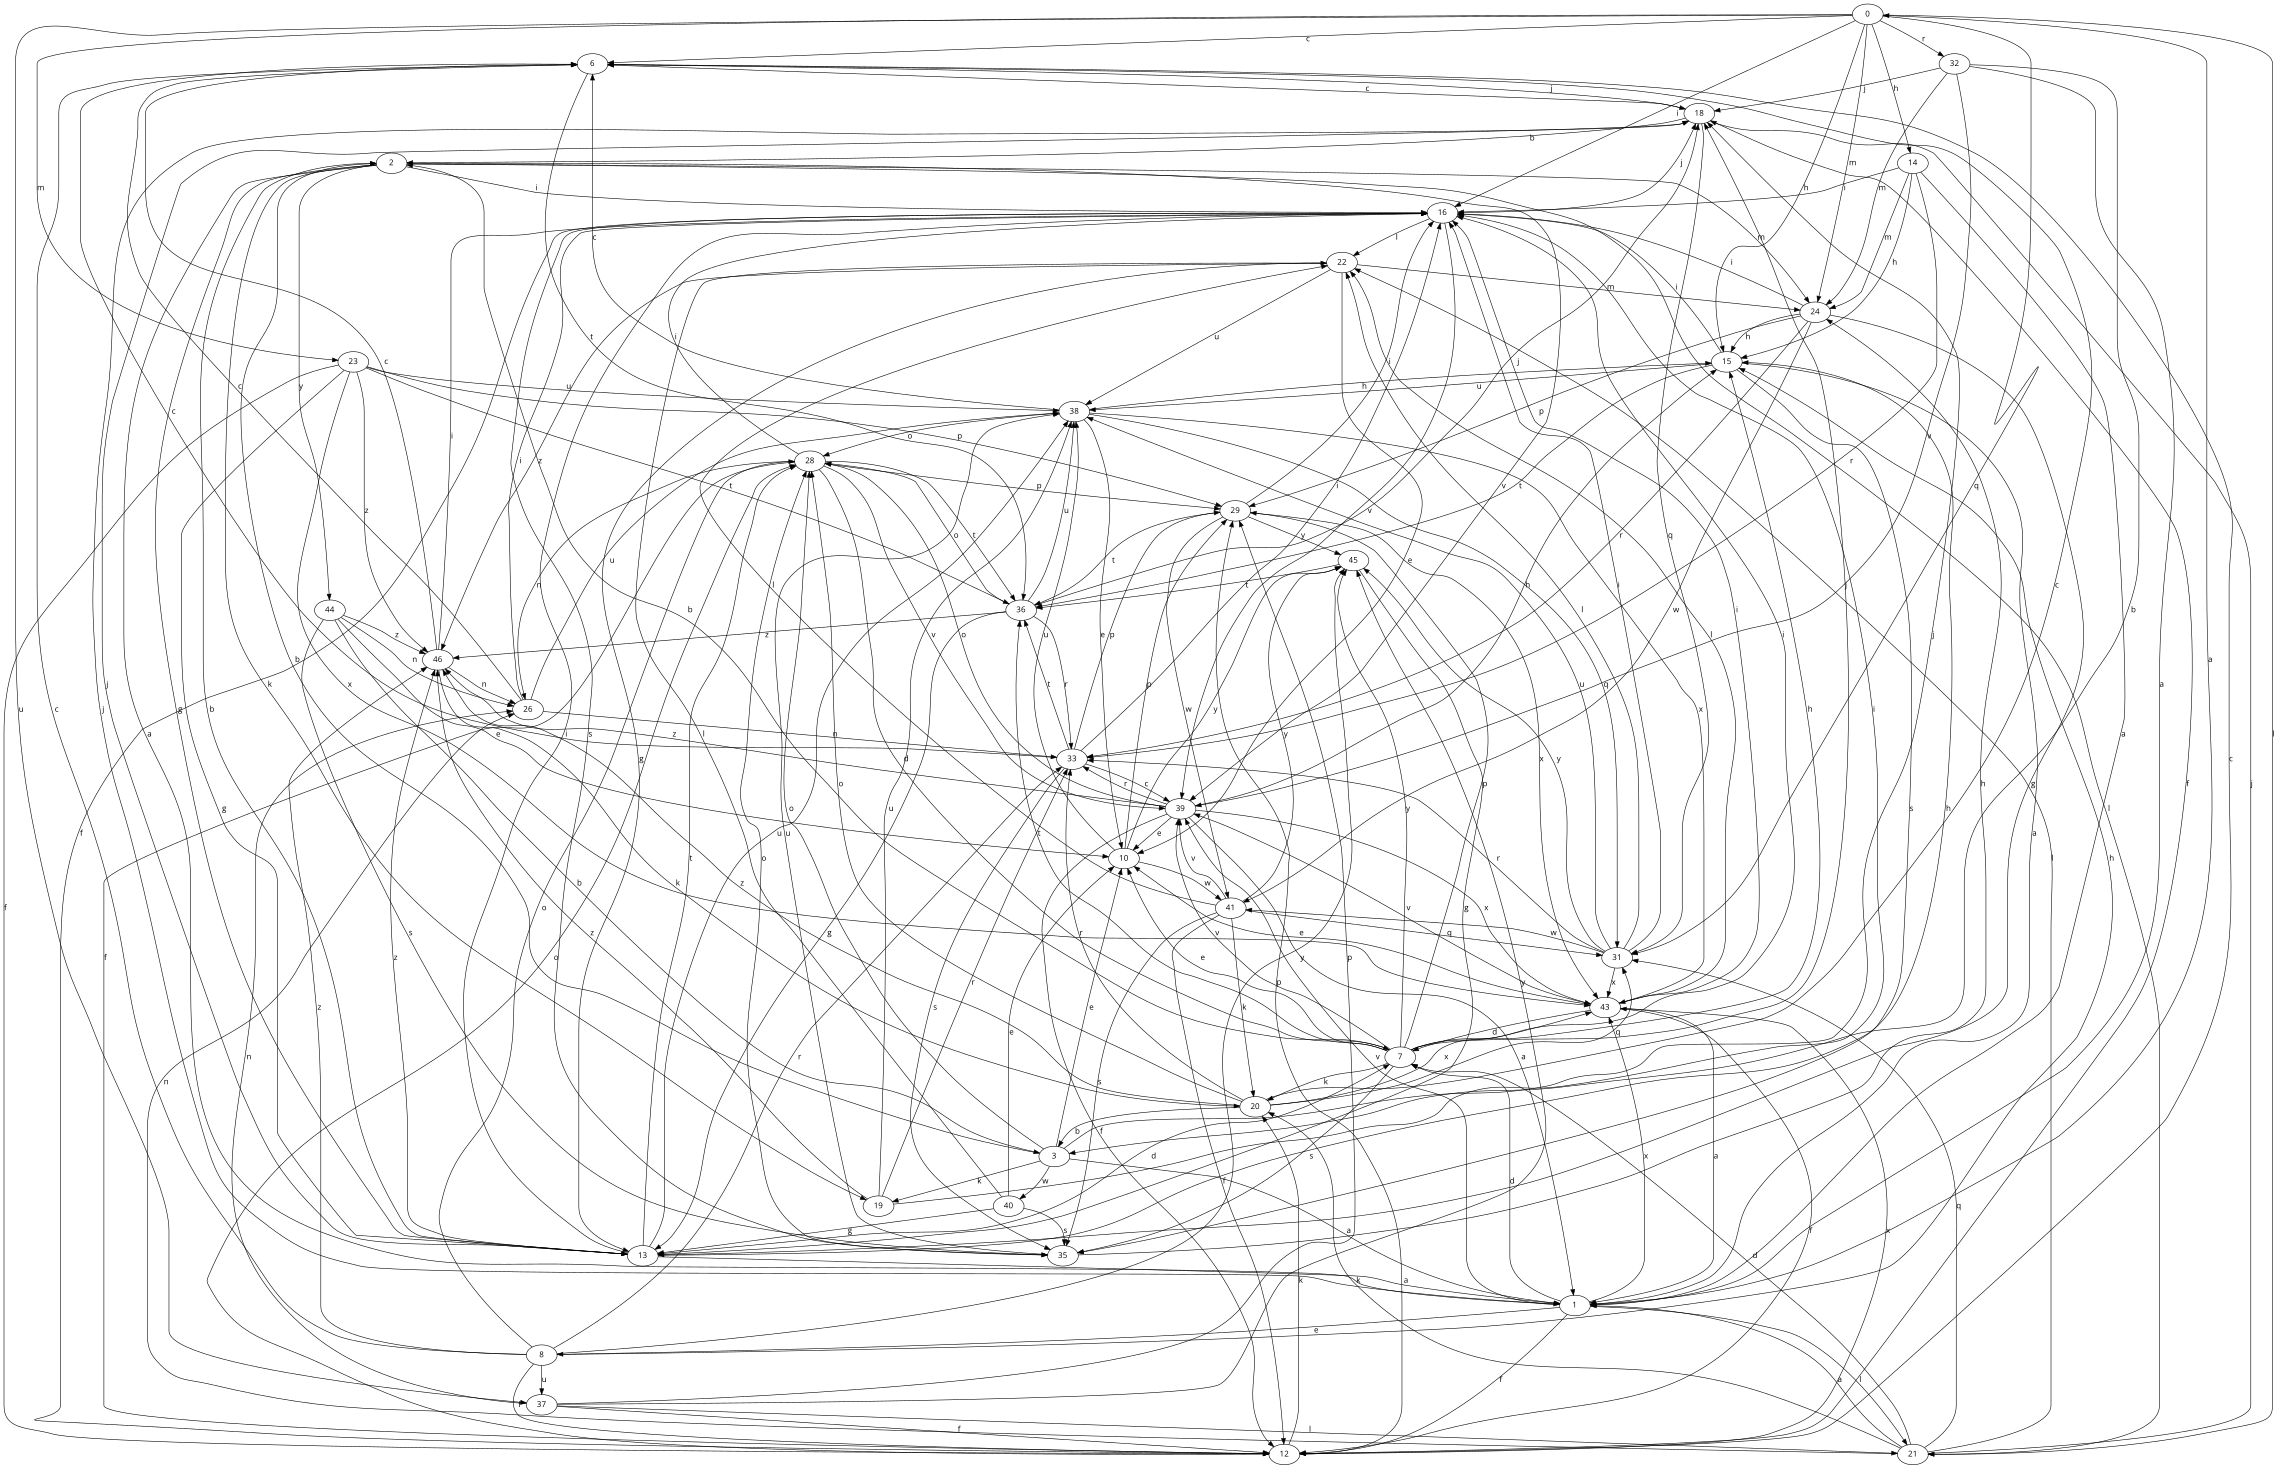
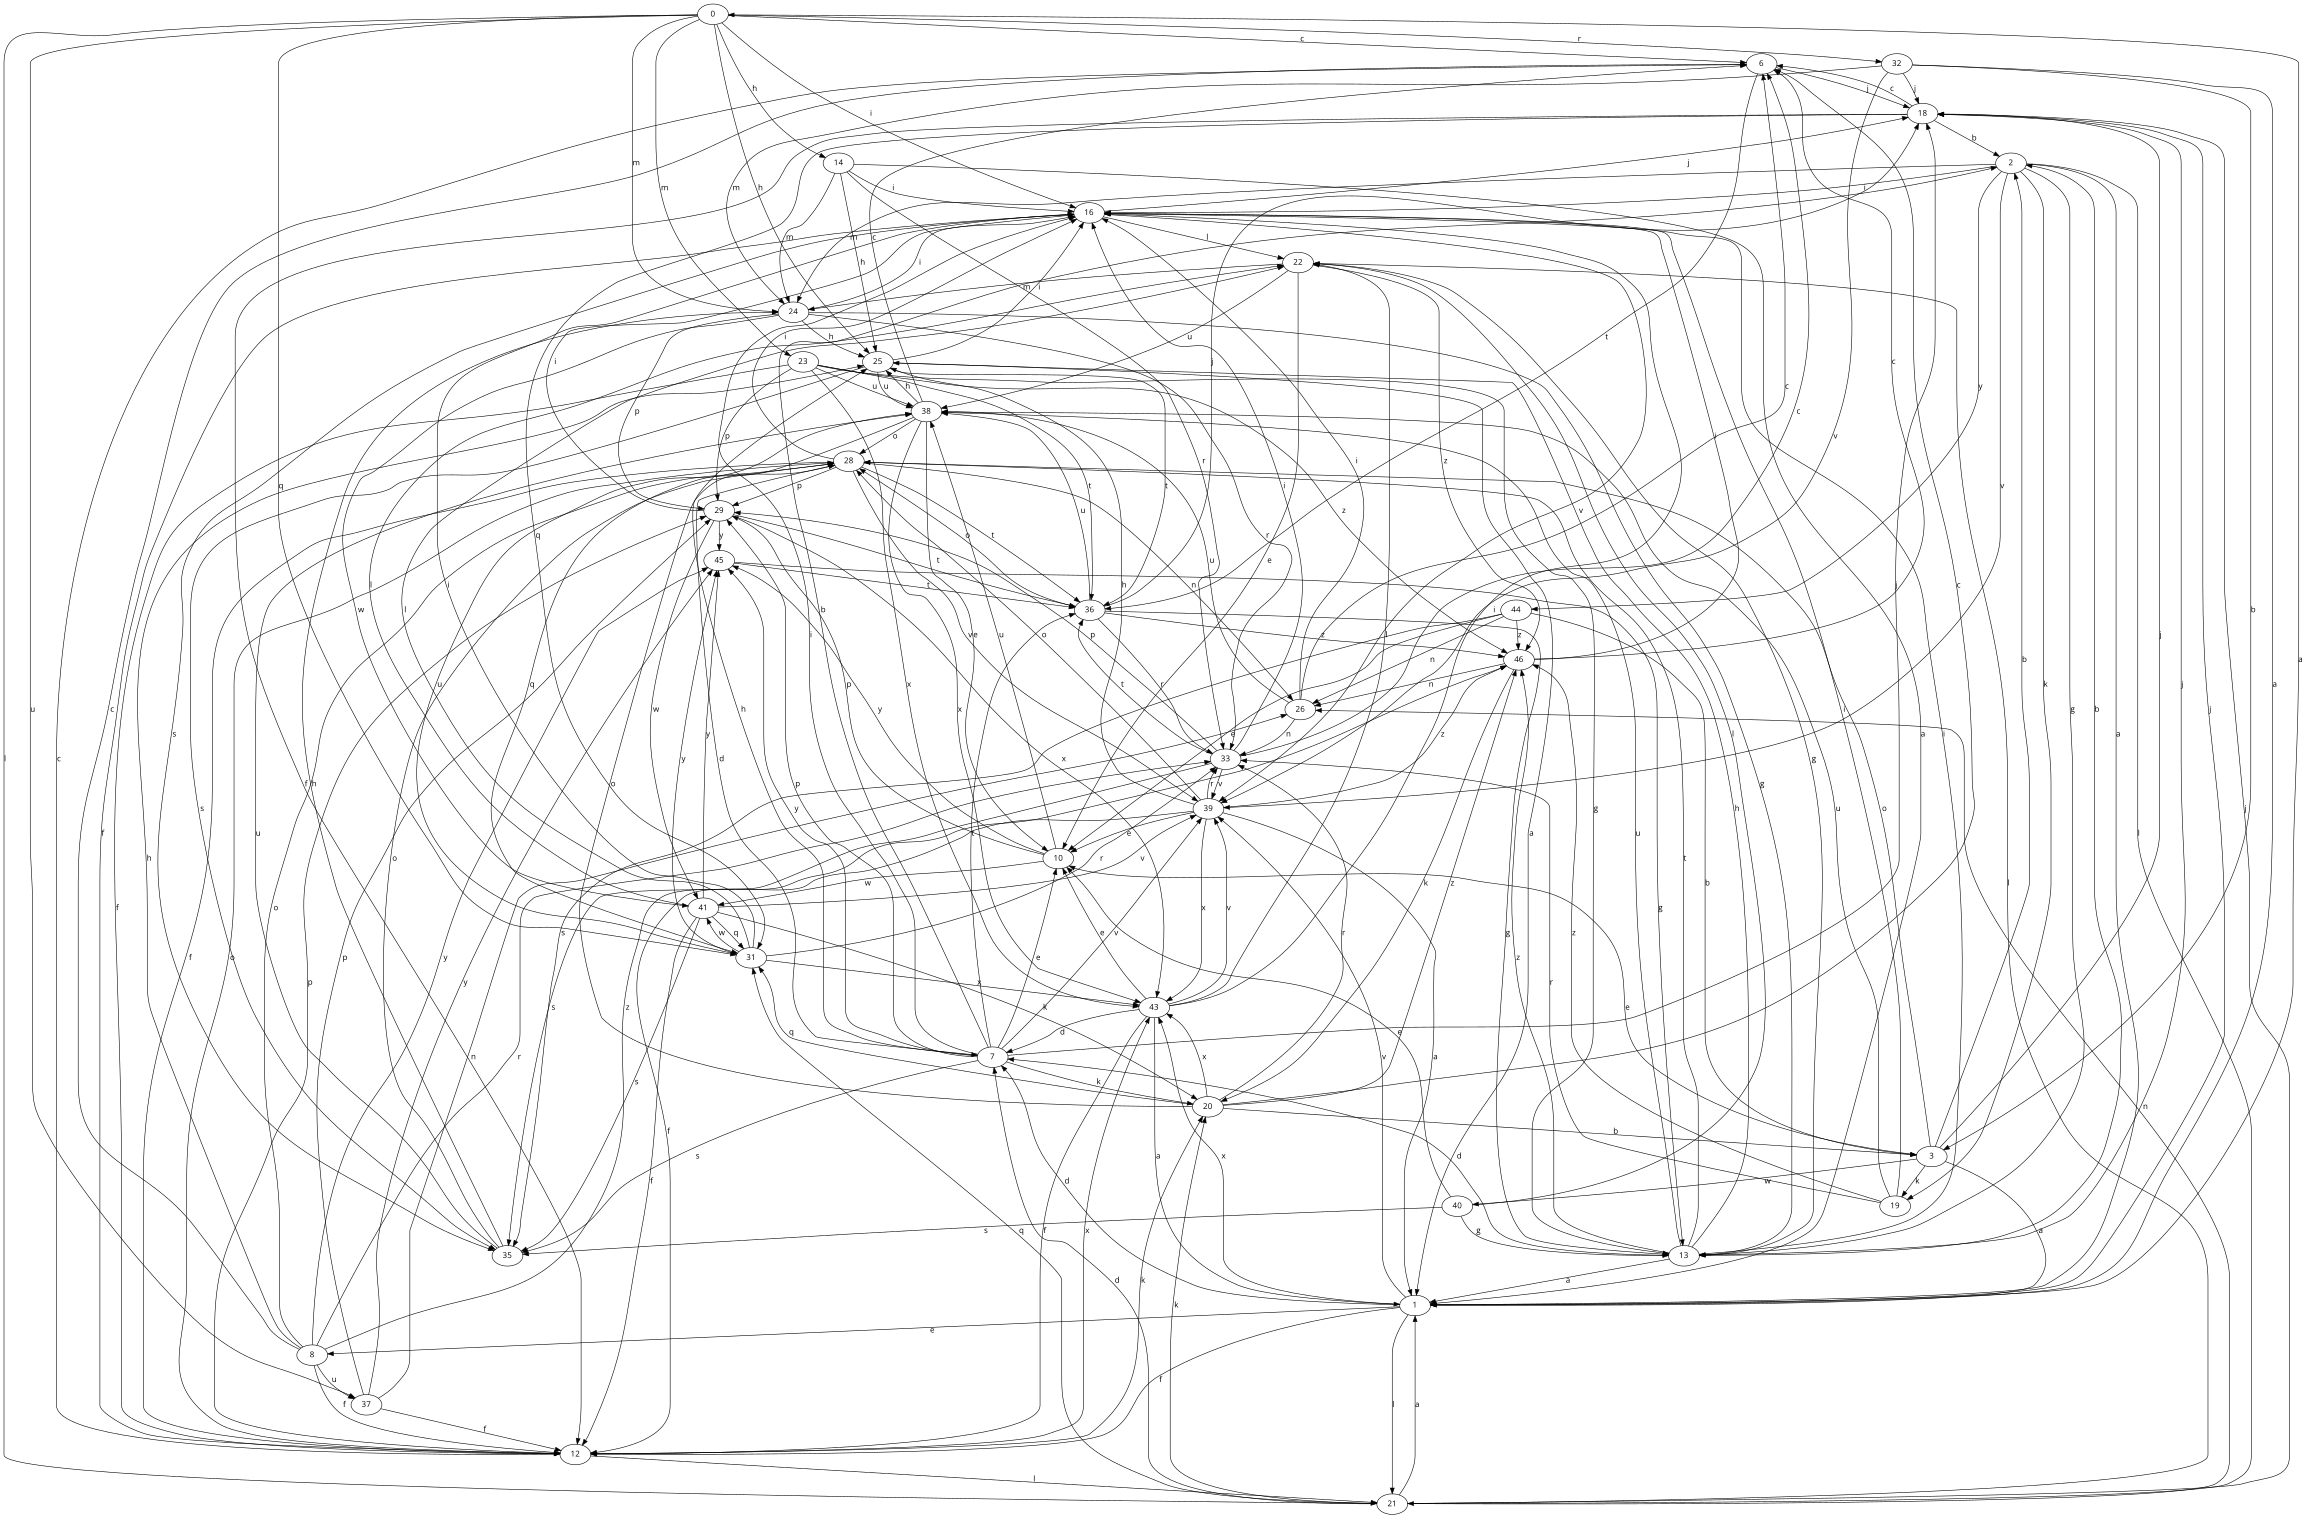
  strict digraph {
    fontname="Open Sans"
    node [fontname="Open Sans"]
    edge [fontname="Open Sans"]
    0
    6
    14
-   15
+   15 [label=25]
    16
    21
    23
    24
    31
    32
    37
    18
    36
    1
    33
    35
    38
    12
    39
    22
    7
    20
    26
    43
    13
    29
    46
    41
    45
    3
    8
    2
    10
    28
    19
    44
    40
    0 -> 6 [label=c]
    0 -> 14 [label=h]
    0 -> 15 [label=h]
    0 -> 16 [label=i]
    0 -> 21 [label=l]
    0 -> 23 [label=m]
    0 -> 24 [label=m]
    0 -> 31 [label=q]
    0 -> 32 [label=r]
    0 -> 37 [label=u]
    6 -> 18 [label=j]
    6 -> 36 [label=t]
    14 -> 15 [label=h]
    14 -> 16 [label=i]
    14 -> 24 [label=m]
    14 -> 1 [label=a]
    14 -> 33 [label=r]
    15 -> 16 [label=i]
    15 -> 36 [label=t]
    15 -> 1 [label=a]
    15 -> 35 [label=s]
    15 -> 38 [label=u]
    16 -> 18 [label=j]
    16 -> 35 [label=s]
    16 -> 12 [label=f]
    16 -> 39 [label=v]
    16 -> 22 [label=l]
    21 -> 31 [label=q]
    21 -> 18 [label=j]
    21 -> 1 [label=a]
    21 -> 22 [label=l]
    21 -> 7 [label=d]
    21 -> 20 [label=k]
    21 -> 26 [label=n]
    23 -> 36 [label=t]
    23 -> 38 [label=u]
    23 -> 12 [label=f]
    23 -> 43 [label=x]
    23 -> 13 [label=g]
    23 -> 29 [label=p]
    23 -> 46 [label=z]
    24 -> 15 [label=h]
    24 -> 16 [label=i]
    24 -> 33 [label=r]
    24 -> 13 [label=g]
    24 -> 29 [label=p]
    24 -> 41 [label=w]
    31 -> 16 [label=i]
    31 -> 33 [label=r]
    31 -> 38 [label=u]
    31 -> 22 [label=l]
    31 -> 43 [label=x]
    31 -> 41 [label=w]
    31 -> 45 [label=y]
    32 -> 24 [label=m]
    32 -> 18 [label=j]
    32 -> 1 [label=a]
    32 -> 39 [label=v]
    32 -> 3 [label=b]
    37 -> 12 [label=f]
    37 -> 26 [label=n]
    37 -> 29 [label=p]
    37 -> 45 [label=y]
    18 -> 6 [label=c]
    18 -> 31 [label=q]
    18 -> 12 [label=f]
    18 -> 2 [label=b]
    36 -> 18 [label=j]
    36 -> 33 [label=r]
    36 -> 38 [label=u]
    36 -> 13 [label=g]
    36 -> 46 [label=z]
    36 -> 28 [label=o]
    1 -> 0 [label=a]
    1 -> 21 [label=l]
    1 -> 18 [label=j]
    1 -> 12 [label=f]
    1 -> 39 [label=v]
    1 -> 7 [label=d]
    1 -> 43 [label=x]
    1 -> 8 [label=e]
    33 -> 6 [label=c]
    33 -> 16 [label=i]
    33 -> 36 [label=t]
    33 -> 35 [label=s]
-   33 -> 39 [label=c]
+   33 -> 39 [label=v]
    33 -> 29 [label=p]
    35 -> 24 [label=h]
    35 -> 38 [label=u]
    35 -> 28 [label=o]
    38 -> 6 [label=c]
    38 -> 15 [label=h]
    38 -> 31 [label=q]
    38 -> 43 [label=x]
    38 -> 10 [label=e]
    38 -> 28 [label=o]
    12 -> 6 [label=c]
-   37 -> 21 [label=l]
+   12 -> 21 [label=l]
    12 -> 20 [label=k]
    12 -> 43 [label=x]
    12 -> 29 [label=p]
    12 -> 28 [label=o]
    39 -> 15 [label=h]
    39 -> 1 [label=a]
    39 -> 33 [label=r]
    39 -> 12 [label=f]
    39 -> 43 [label=x]
    39 -> 46 [label=z]
    39 -> 10 [label=e]
    39 -> 28 [label=o]
    22 -> 24 [label=m]
    22 -> 38 [label=u]
    22 -> 13 [label=g]
    22 -> 46 [label=z]
    22 -> 10 [label=e]
    7 -> 15 [label=h]
    7 -> 16 [label=i]
    7 -> 18 [label=j]
    7 -> 36 [label=t]
    7 -> 35 [label=s]
    7 -> 39 [label=v]
    7 -> 20 [label=k]
    7 -> 29 [label=p]
    7 -> 45 [label=y]
    7 -> 2 [label=b]
    7 -> 10 [label=e]
    20 -> 6 [label=c]
    20 -> 31 [label=q]
    20 -> 33 [label=r]
    20 -> 43 [label=x]
    20 -> 46 [label=z]
    20 -> 3 [label=b]
    20 -> 28 [label=o]
    26 -> 6 [label=c]
    26 -> 16 [label=i]
    26 -> 33 [label=n]
    26 -> 38 [label=u]
    43 -> 16 [label=i]
    43 -> 1 [label=a]
    43 -> 12 [label=f]
    43 -> 39 [label=v]
    43 -> 22 [label=l]
    43 -> 7 [label=d]
    43 -> 10 [label=e]
    13 -> 15 [label=h]
    13 -> 16 [label=i]
    13 -> 18 [label=j]
    13 -> 1 [label=a]
    13 -> 38 [label=u]
    13 -> 7 [label=d]
    13 -> 46 [label=z]
    13 -> 2 [label=b]
    13 -> 28 [label=t]
    29 -> 16 [label=i]
    29 -> 36 [label=t]
    29 -> 43 [label=x]
    29 -> 41 [label=w]
    29 -> 45 [label=y]
    46 -> 6 [label=c]
    46 -> 16 [label=i]
    46 -> 20 [label=k]
    46 -> 26 [label=n]
    41 -> 31 [label=q]
    41 -> 35 [label=s]
    41 -> 12 [label=f]
    41 -> 39 [label=v]
    41 -> 22 [label=l]
    41 -> 20 [label=k]
    41 -> 45 [label=y]
    45 -> 36 [label=t]
    45 -> 13 [label=g]
    3 -> 18 [label=j]
    3 -> 1 [label=a]
    3 -> 2 [label=b]
    3 -> 10 [label=e]
    3 -> 28 [label=o]
    3 -> 19 [label=k]
    3 -> 40 [label=w]
    8 -> 6 [label=c]
    8 -> 15 [label=h]
    8 -> 37 [label=u]
    8 -> 33 [label=r]
    8 -> 12 [label=f]
    8 -> 46 [label=z]
    8 -> 45 [label=y]
    8 -> 28 [label=o]
    2 -> 16 [label=i]
    2 -> 21 [label=l]
    2 -> 24 [label=m]
    2 -> 1 [label=a]
    2 -> 39 [label=v]
    2 -> 13 [label=g]
    2 -> 19 [label=k]
    2 -> 44 [label=y]
    10 -> 38 [label=u]
    10 -> 29 [label=p]
    10 -> 41 [label=w]
    10 -> 45 [label=y]
    28 -> 16 [label=i]
    28 -> 36 [label=t]
    28 -> 12 [label=f]
    28 -> 39 [label=v]
    28 -> 7 [label=d]
    28 -> 26 [label=n]
    28 -> 29 [label=p]
    19 -> 16 [label=i]
    19 -> 33 [label=r]
    19 -> 38 [label=u]
    19 -> 46 [label=z]
    44 -> 35 [label=s]
    44 -> 26 [label=n]
    44 -> 46 [label=z]
    44 -> 3 [label=b]
    44 -> 10 [label=e]
    40 -> 35 [label=s]
    40 -> 22 [label=l]
    40 -> 13 [label=g]
    40 -> 10 [label=e]
  }
